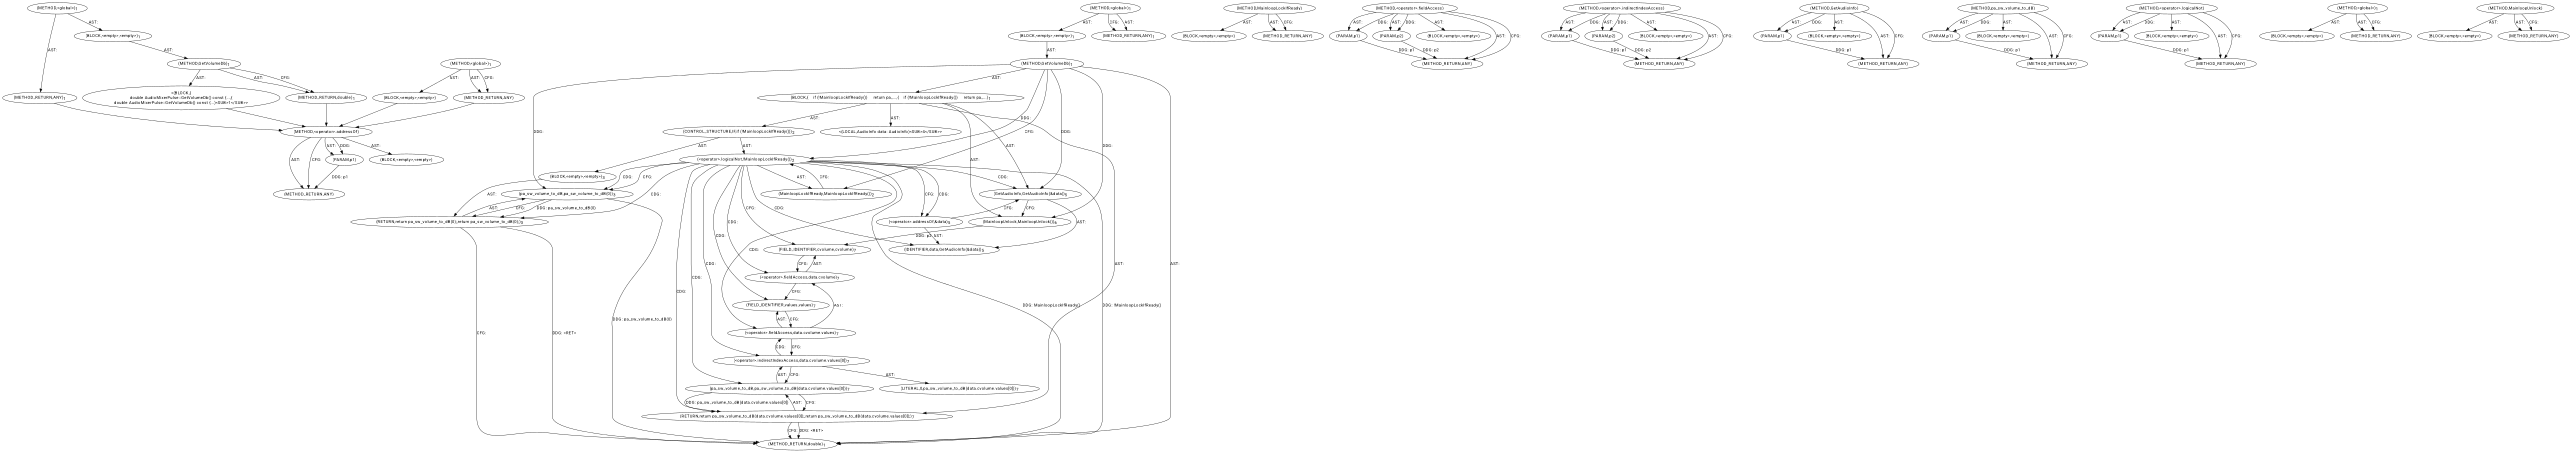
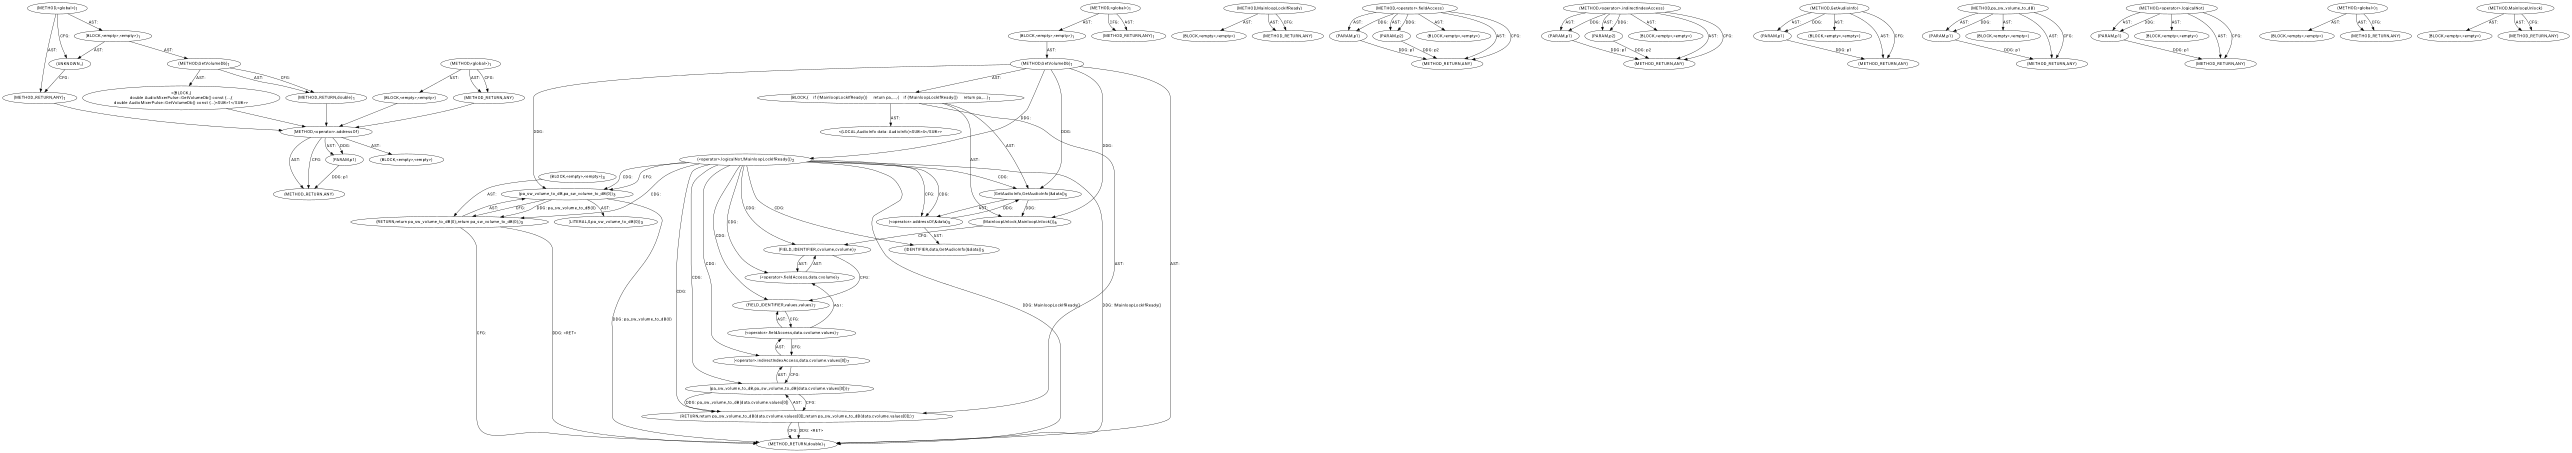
  digraph {
    fontname=Roboto
    node [fontname=Roboto]
    edge [fontname=Roboto]
    n1 [label=<(METHOD,&lt;operator&gt;.addressOf)>]
    n2 [label=<(PARAM,p1)>]
    n3 [label=<(BLOCK,&lt;empty&gt;,&lt;empty&gt;)>]
    n4 [label=<(METHOD_RETURN,ANY)>]
    n5 [label=<(METHOD,&lt;global&gt;)<SUB>1</SUB>>]
    n6 [label=<(BLOCK,&lt;empty&gt;,&lt;empty&gt;)<SUB>1</SUB>>]
    n7 [label=<(METHOD_RETURN,ANY)<SUB>1</SUB>>]
    n8 [label=<(METHOD,GetVolumeDb)<SUB>1</SUB>>]
    n9 [label=<(BLOCK,{    if (!MainloopLockIfReady())     return pa_...,{    if (!MainloopLockIfReady())     return pa_...)<SUB>1</SUB>>]
    n10 [label=<(&lt;operator&gt;.logicalNot,!MainloopLockIfReady())<SUB>2</SUB>>]
-   n11 [label=<(MainloopLockIfReady,MainloopLockIfReady())<SUB>2</SUB>>]
    n12 [label=<(pa_sw_volume_to_dB,pa_sw_volume_to_dB(0))<SUB>3</SUB>>]
    n13 [label=<(GetAudioInfo,GetAudioInfo(&amp;data))<SUB>5</SUB>>]
    n14 [label=<(MainloopUnlock,MainloopUnlock())<SUB>6</SUB>>]
    n15 [label=<(METHOD_RETURN,double)<SUB>1</SUB>>]
-   n16 [label=<(CONTROL_STRUCTURE,IF,if (!MainloopLockIfReady()))<SUB>2</SUB>>]
    n17 [label="<(LOCAL,AudioInfo data: AudioInfo)<SUB>4</SUB>>"]
    n18 [label=<(RETURN,return pa_sw_volume_to_dB(data.cvolume.values[0]);,return pa_sw_volume_to_dB(data.cvolume.values[0]);)<SUB>7</SUB>>]
    n19 [label=<(RETURN,return pa_sw_volume_to_dB(0);,return pa_sw_volume_to_dB(0);)<SUB>3</SUB>>]
    n20 [label=<(&lt;operator&gt;.addressOf,&amp;data)<SUB>5</SUB>>]
    n21 [label=<(pa_sw_volume_to_dB,pa_sw_volume_to_dB(data.cvolume.values[0]))<SUB>7</SUB>>]
    n22 [label=<(&lt;operator&gt;.indirectIndexAccess,data.cvolume.values[0])<SUB>7</SUB>>]
    n23 [label=<(&lt;operator&gt;.fieldAccess,data.cvolume.values)<SUB>7</SUB>>]
    n24 [label=<(&lt;operator&gt;.fieldAccess,data.cvolume)<SUB>7</SUB>>]
    n25 [label=<(FIELD_IDENTIFIER,cvolume,cvolume)<SUB>7</SUB>>]
    n26 [label=<(FIELD_IDENTIFIER,values,values)<SUB>7</SUB>>]
    n27 [label=<(IDENTIFIER,data,GetAudioInfo(&amp;data))<SUB>5</SUB>>]
+   n28 [label=<(LITERAL,0,pa_sw_volume_to_dB(0))<SUB>3</SUB>>]
    n29 [label=<(BLOCK,&lt;empty&gt;,&lt;empty&gt;)<SUB>3</SUB>>]
-   n30 [label=<(LITERAL,0,pa_sw_volume_to_dB(data.cvolume.values[0]))<SUB>7</SUB>>]
    n31 [label=<(METHOD,MainloopLockIfReady)>]
    n32 [label=<(BLOCK,&lt;empty&gt;,&lt;empty&gt;)>]
    n33 [label=<(METHOD_RETURN,ANY)>]
    n34 [label=<(METHOD,&lt;operator&gt;.fieldAccess)>]
    n35 [label=<(PARAM,p1)>]
    n36 [label=<(PARAM,p2)>]
    n37 [label=<(BLOCK,&lt;empty&gt;,&lt;empty&gt;)>]
    n38 [label=<(METHOD_RETURN,ANY)>]
    n39 [label=<(METHOD,&lt;operator&gt;.indirectIndexAccess)>]
    n40 [label=<(PARAM,p1)>]
    n41 [label=<(PARAM,p2)>]
    n42 [label=<(BLOCK,&lt;empty&gt;,&lt;empty&gt;)>]
    n43 [label=<(METHOD_RETURN,ANY)>]
    n44 [label=<(METHOD,GetAudioInfo)>]
    n45 [label=<(PARAM,p1)>]
    n46 [label=<(BLOCK,&lt;empty&gt;,&lt;empty&gt;)>]
    n47 [label=<(METHOD_RETURN,ANY)>]
    n48 [label=<(METHOD,pa_sw_volume_to_dB)>]
    n49 [label=<(PARAM,p1)>]
    n50 [label=<(BLOCK,&lt;empty&gt;,&lt;empty&gt;)>]
    n51 [label=<(METHOD_RETURN,ANY)>]
    n52 [label=<(METHOD,&lt;operator&gt;.logicalNot)>]
    n53 [label=<(PARAM,p1)>]
    n54 [label=<(BLOCK,&lt;empty&gt;,&lt;empty&gt;)>]
    n55 [label=<(METHOD_RETURN,ANY)>]
    n56 [label=<(METHOD,&lt;global&gt;)<SUB>1</SUB>>]
    n57 [label=<(BLOCK,&lt;empty&gt;,&lt;empty&gt;)>]
    n58 [label=<(METHOD_RETURN,ANY)>]
    n59 [label=<(METHOD,MainloopUnlock)>]
    n60 [label=<(BLOCK,&lt;empty&gt;,&lt;empty&gt;)>]
    n61 [label=<(METHOD_RETURN,ANY)>]
    n62 [label=<(METHOD,&lt;global&gt;)<SUB>1</SUB>>]
    n63 [label=<(BLOCK,&lt;empty&gt;,&lt;empty&gt;)<SUB>1</SUB>>]
+   n64 [label=<(UNKNOWN,,)>]
    n65 [label=<(METHOD_RETURN,ANY)<SUB>1</SUB>>]
    n66 [label=<(METHOD,GetVolumeDb)<SUB>1</SUB>>]
    n67 [label="<(BLOCK,{\ndouble AudioMixerPulse::GetVolumeDb() const {...,{\ndouble AudioMixerPulse::GetVolumeDb() const {...)<SUB>1</SUB>>"]
    n68 [label=<(METHOD_RETURN,double)<SUB>1</SUB>>]
    n69 [label=<(METHOD,&lt;global&gt;)<SUB>1</SUB>>]
    n70 [label=<(BLOCK,&lt;empty&gt;,&lt;empty&gt;)>]
    n71 [label=<(METHOD_RETURN,ANY)>]
    n1 -> n2 [label="AST: "]
    n1 -> n2 [label="DDG: "]
    n1 -> n3 [label="AST: "]
    n1 -> n4 [label="AST: "]
    n1 -> n4 [label="CFG: "]
    n2 -> n4 [label="DDG: p1"]
    n5 -> n6 [label="AST: "]
    n5 -> n7 [label="AST: "]
    n5 -> n7 [label="CFG: "]
    n6 -> n8 [label="AST: "]
    n8 -> n9 [label="AST: "]
    n8 -> n10 [label="DDG: "]
-   n8 -> n11 [label="CFG: "]
    n8 -> n12 [label="DDG: "]
    n8 -> n13 [label="DDG: "]
    n8 -> n14 [label="DDG: "]
    n8 -> n15 [label="AST: "]
    n9 -> n13 [label="AST: "]
    n9 -> n14 [label="AST: "]
-   n9 -> n16 [label="AST: "]
    n9 -> n17 [label="AST: "]
    n9 -> n18 [label="AST: "]
-   n10 -> n11 [label="AST: "]
    n10 -> n12 [label="CFG: "]
    n10 -> n12 [label="CDG: "]
    n10 -> n13 [label="CDG: "]
    n10 -> n15 [label="DDG: MainloopLockIfReady()"]
    n10 -> n15 [label="DDG: !MainloopLockIfReady()"]
    n10 -> n18 [label="CDG: "]
    n10 -> n19 [label="CDG: "]
    n10 -> n20 [label="CFG: "]
    n10 -> n20 [label="CDG: "]
    n10 -> n21 [label="CDG: "]
    n10 -> n22 [label="CDG: "]
-   n10 -> n23 [label="CDG: "]
    n10 -> n24 [label="CDG: "]
-   n10 -> n25 [label="CFG: "]
+   n10 -> n25 [label="CDG: "]
    n10 -> n26 [label="CDG: "]
    n10 -> n27 [label="CDG: "]
-   n11 -> n10 [label="CFG: "]
    n12 -> n15 [label="DDG: pa_sw_volume_to_dB(0)"]
    n12 -> n19 [label="CFG: "]
    n12 -> n19 [label="DDG: pa_sw_volume_to_dB(0)"]
-   n13 -> n14 [label="CFG: "]
-   n13 -> n27 [label="AST: "]
-   n14 -> n25 [label="DDG: p2"]
-   n16 -> n10 [label="AST: "]
-   n16 -> n29 [label="AST: "]
+   n12 -> n28 [label="AST: "]
+   n13 -> n14 [label="DDG: "]
+   n13 -> n20 [label="AST: "]
+   n14 -> n25 [label="CFG: "]
    n18 -> n15 [label="CFG: "]
    n18 -> n15 [label="DDG: &lt;RET&gt;"]
    n18 -> n21 [label="AST: "]
    n19 -> n12 [label="AST: "]
    n19 -> n15 [label="CFG: "]
    n19 -> n15 [label="DDG: &lt;RET&gt;"]
-   n20 -> n13 [label="CFG: "]
+   n20 -> n13 [label="DDG: "]
    n20 -> n27 [label="AST: "]
    n21 -> n18 [label="CFG: "]
    n21 -> n18 [label="DDG: pa_sw_volume_to_dB(data.cvolume.values[0])"]
    n21 -> n22 [label="AST: "]
    n22 -> n21 [label="CFG: "]
-   n22 -> n23 [label="CDG: "]
-   n22 -> n30 [label="AST: "]
+   n22 -> n23 [label="AST: "]
    n23 -> n22 [label="CFG: "]
    n23 -> n24 [label="AST: "]
    n23 -> n26 [label="AST: "]
    n24 -> n25 [label="AST: "]
-   n24 -> n26 [label="CFG: "]
-   n25 -> n24 [label="CFG: "]
+   n25 -> n26 [label="CFG: "]
+   n25 -> n24 [label="AST: "]
    n26 -> n23 [label="CFG: "]
    n29 -> n19 [label="AST: "]
    n31 -> n32 [label="AST: "]
    n31 -> n33 [label="AST: "]
    n31 -> n33 [label="CFG: "]
    n34 -> n35 [label="AST: "]
    n34 -> n35 [label="DDG: "]
    n34 -> n36 [label="AST: "]
    n34 -> n36 [label="DDG: "]
    n34 -> n37 [label="AST: "]
    n34 -> n38 [label="AST: "]
    n34 -> n38 [label="CFG: "]
    n35 -> n38 [label="DDG: p1"]
    n36 -> n38 [label="DDG: p2"]
    n39 -> n40 [label="AST: "]
    n39 -> n40 [label="DDG: "]
    n39 -> n41 [label="AST: "]
    n39 -> n41 [label="DDG: "]
    n39 -> n42 [label="AST: "]
    n39 -> n43 [label="AST: "]
    n39 -> n43 [label="CFG: "]
    n40 -> n43 [label="DDG: p1"]
    n41 -> n43 [label="DDG: p2"]
    n44 -> n45 [label="AST: "]
    n44 -> n45 [label="DDG: "]
    n44 -> n46 [label="AST: "]
    n44 -> n47 [label="AST: "]
    n44 -> n47 [label="CFG: "]
    n45 -> n47 [label="DDG: p1"]
    n48 -> n49 [label="AST: "]
    n48 -> n49 [label="DDG: "]
    n48 -> n50 [label="AST: "]
    n48 -> n51 [label="AST: "]
    n48 -> n51 [label="CFG: "]
    n49 -> n51 [label="DDG: p1"]
    n52 -> n53 [label="AST: "]
    n52 -> n53 [label="DDG: "]
    n52 -> n54 [label="AST: "]
    n52 -> n55 [label="AST: "]
    n52 -> n55 [label="CFG: "]
    n53 -> n55 [label="DDG: p1"]
    n56 -> n57 [label="AST: "]
    n56 -> n58 [label="AST: "]
    n56 -> n58 [label="CFG: "]
    n59 -> n60 [label="AST: "]
    n59 -> n61 [label="AST: "]
    n59 -> n61 [label="CFG: "]
    n62 -> n63 [label="AST: "]
+   n62 -> n64 [label="CFG: "]
    n62 -> n65 [label="AST: "]
+   n63 -> n64 [label="AST: "]
    n63 -> n66 [label="AST: "]
+   n64 -> n65 [label="CFG: "]
    n65 -> n1
    n66 -> n67 [label="AST: "]
    n66 -> n68 [label="AST: "]
    n66 -> n68 [label="CFG: "]
    n67 -> n1
    n68 -> n1
    n69 -> n70 [label="AST: "]
    n69 -> n71 [label="AST: "]
    n69 -> n71 [label="CFG: "]
    n70 -> n1
    n71 -> n1
  }
